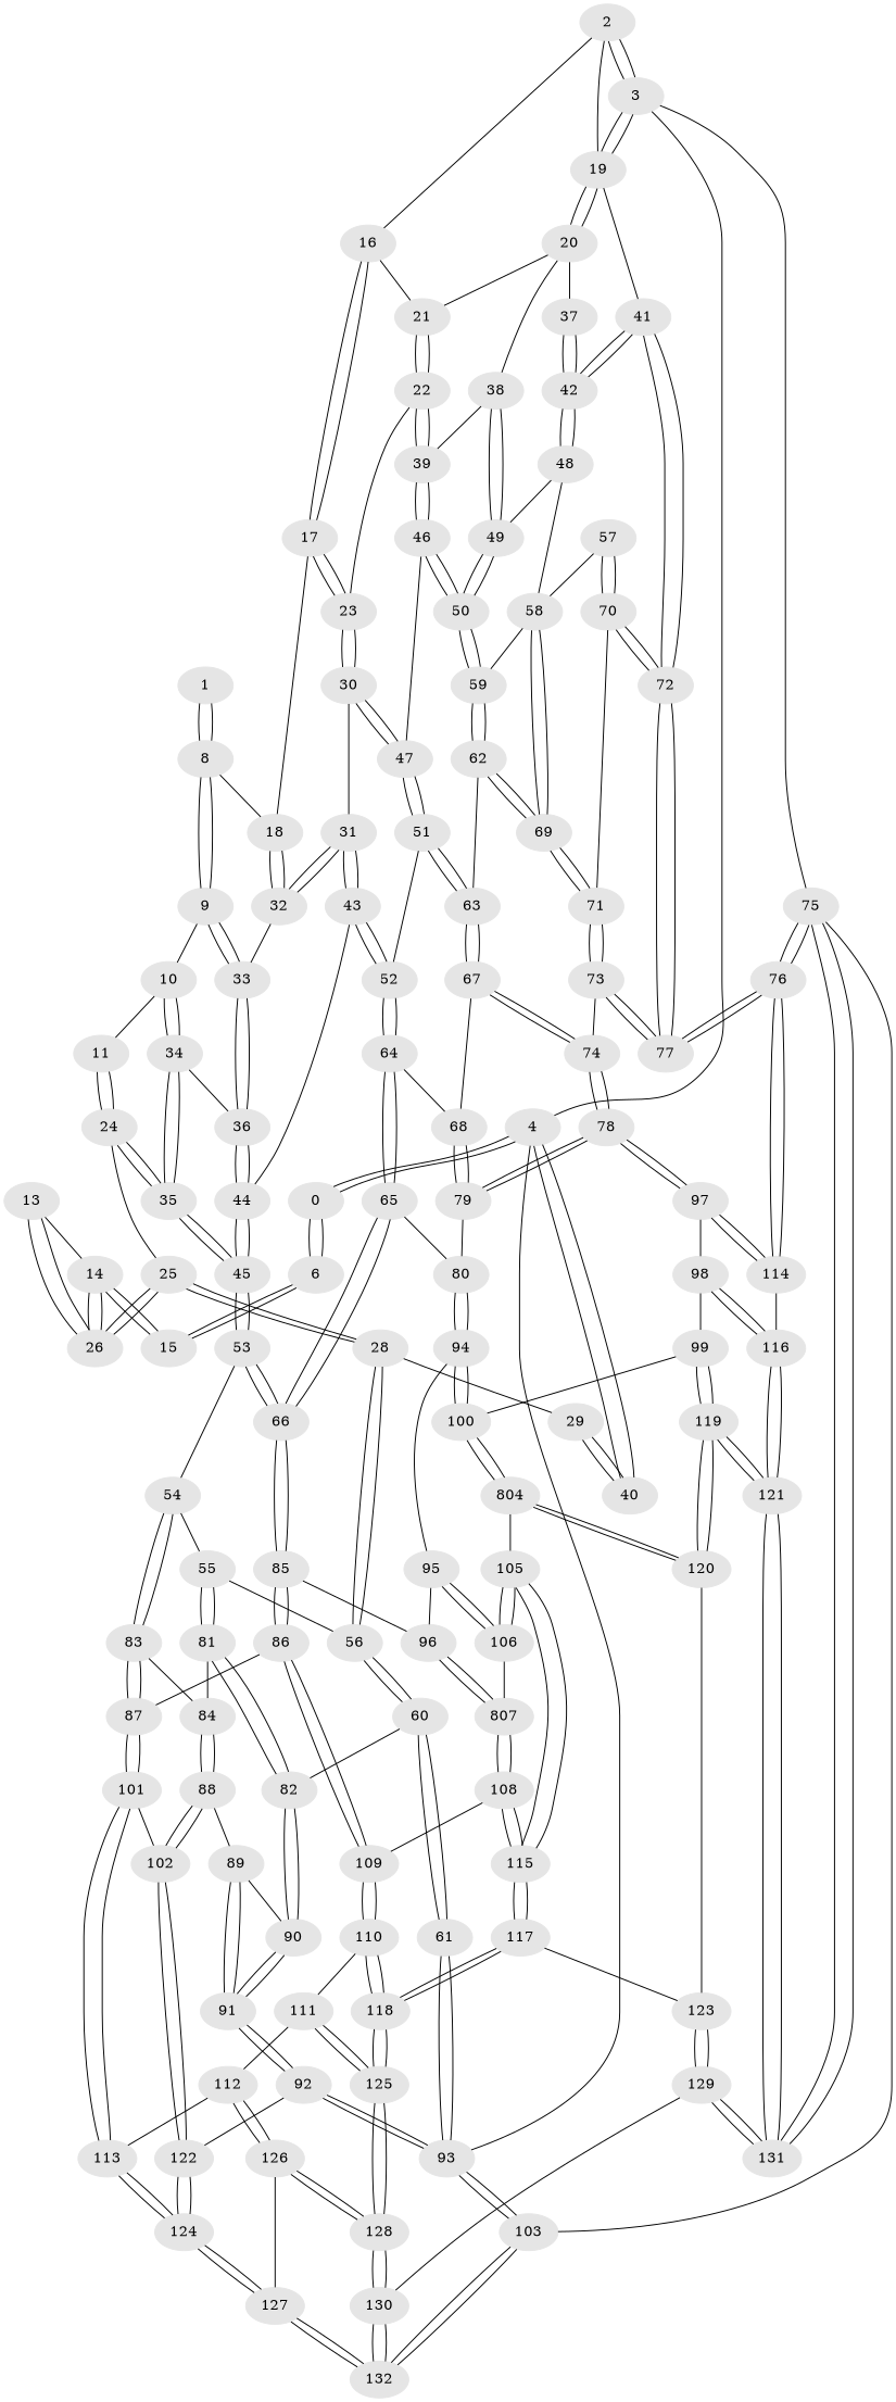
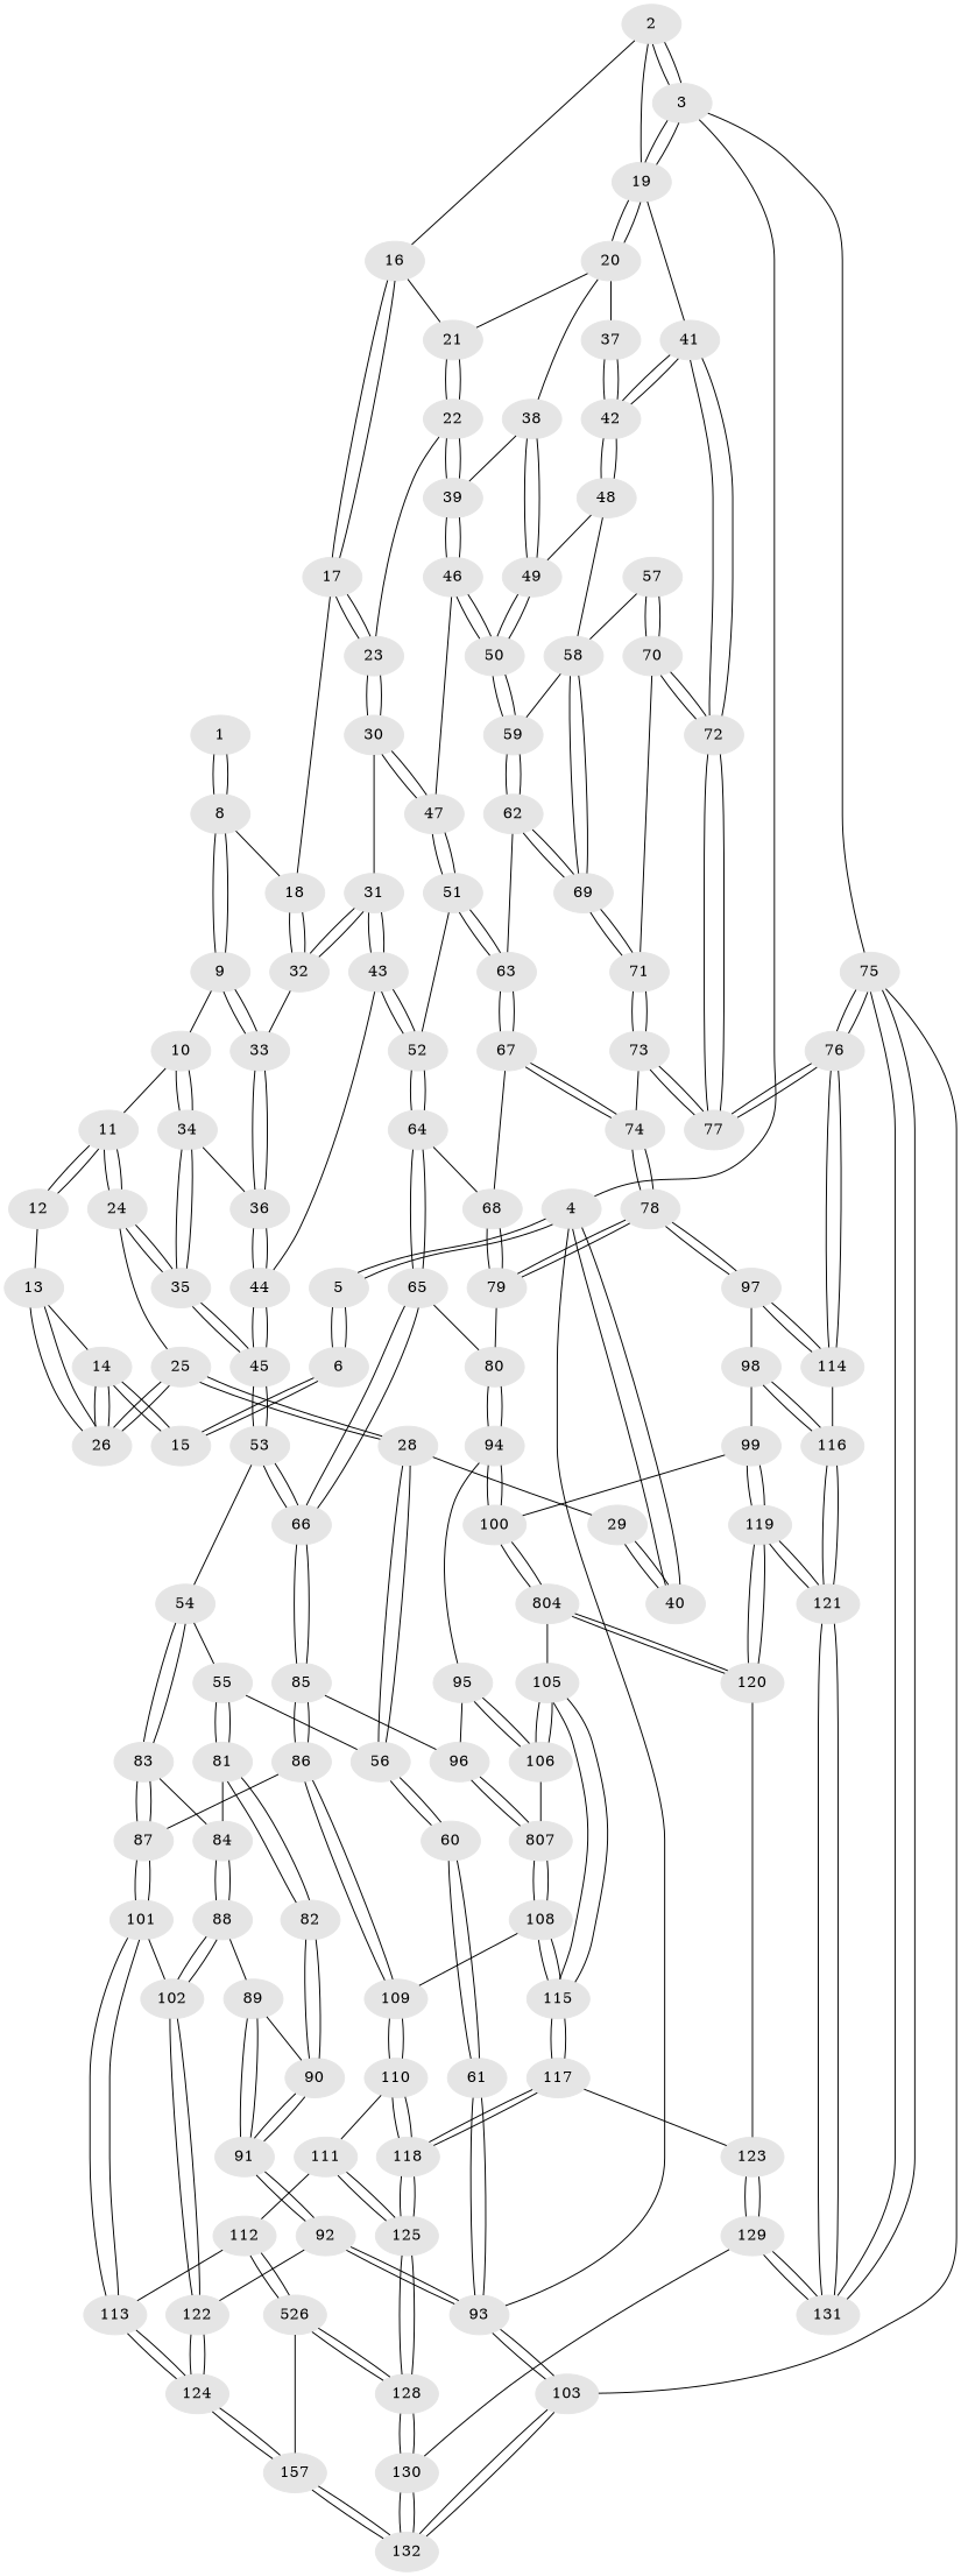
  graph {
    node [color=gray90 style=filled]
    1
    8
    2
    3
    16
    9
    18
    4
    19
    75
    17
    21
-   5 [label=0]
+   5
    40
    93
    20
    41
    103
    76
    131
    6
    132
    15
+   12
    13
    10
    33
    32
    11
    34
    36
    24
    35
    25
    14
    26
    23
    22
    30
    37
    38
    42
    72
    39
    46
    31
    47
    28
    45
    29
    56
    60
    43
    51
    44
    52
    53
    49
    48
    50
    61
    77
    58
    64
    54
    66
    59
    63
    57
    70
    62
    67
    65
    68
    55
    83
    85
    81
    84
    87
    82
    69
    71
    90
    74
    80
    79
    94
    86
    96
    78
    73
    97
    114
    116
    98
    95
    100
    88
    91
    101
    89
    102
    109
    n105 [label=807]
    110
    113
    122
    92
    124
    106
    n112 [label=804]
    108
    99
    119
    121
    120
    105
    115
    123
    117
    111
    118
    112
    125
-   126
+   126 [label=526]
    128
-   127
+   127 [label=157]
    129
    130
    1 -- 8
    1 -- 8
    8 -- 9
    8 -- 9
    8 -- 18
    2 -- 3
    2 -- 3
    2 -- 16
    3 -- 4
    3 -- 19
    3 -- 19
    3 -- 75
    16 -- 17
    16 -- 17
    16 -- 21
    9 -- 10
    9 -- 33
    9 -- 33
    18 -- 32
    18 -- 32
    4 -- 5
    4 -- 5
    4 -- 40
    4 -- 40
    4 -- 93
    19 -- 2
    19 -- 20
    19 -- 20
    19 -- 41
    75 -- 103
    75 -- 76
    75 -- 76
    75 -- 131
    75 -- 131
    17 -- 18
    17 -- 23
    17 -- 23
    21 -- 22
    21 -- 22
    5 -- 6
    5 -- 6
    93 -- 103
    93 -- 103
    20 -- 21
    20 -- 37
    20 -- 38
    41 -- 42
    41 -- 42
    41 -- 72
    41 -- 72
    103 -- 132
    103 -- 132
    76 -- 77
    76 -- 77
    76 -- 114
    76 -- 114
    6 -- 15
    6 -- 15
+   12 -- 13
    13 -- 14
    13 -- 26
    13 -- 26
    10 -- 11
    10 -- 34
    10 -- 34
    33 -- 36
    33 -- 36
    32 -- 33
+   11 -- 12
+   11 -- 12
    11 -- 24
    11 -- 24
    34 -- 36
    34 -- 35
    34 -- 35
    36 -- 44
    36 -- 44
    24 -- 35
    24 -- 35
    24 -- 25
    35 -- 45
    35 -- 45
    25 -- 26
    25 -- 26
    25 -- 28
    25 -- 28
    14 -- 15
    14 -- 15
    14 -- 26
    14 -- 26
    23 -- 30
    23 -- 30
    22 -- 23
    22 -- 39
    22 -- 39
    30 -- 31
    30 -- 47
    30 -- 47
    37 -- 42
    37 -- 42
    38 -- 39
    38 -- 49
    38 -- 49
    42 -- 48
    42 -- 48
    72 -- 77
    72 -- 77
    39 -- 46
    39 -- 46
    46 -- 47
    46 -- 50
    46 -- 50
    31 -- 32
    31 -- 32
    31 -- 43
    31 -- 43
    47 -- 51
    47 -- 51
    28 -- 29
    28 -- 56
    28 -- 56
    45 -- 53
    45 -- 53
    29 -- 40
    29 -- 40
    56 -- 60
    56 -- 60
    60 -- 61
    60 -- 61
-   60 -- 82
    43 -- 44
    43 -- 52
    43 -- 52
    51 -- 52
    51 -- 63
    51 -- 63
    44 -- 45
    44 -- 45
    52 -- 64
    52 -- 64
    53 -- 54
    53 -- 66
    53 -- 66
    49 -- 50
    49 -- 50
    48 -- 49
    48 -- 58
    50 -- 59
    50 -- 59
    61 -- 93
    61 -- 93
    58 -- 59
    58 -- 69
    58 -- 69
    64 -- 65
    64 -- 65
    64 -- 68
    54 -- 55
    54 -- 83
    54 -- 83
    66 -- 85
    66 -- 85
    59 -- 62
    59 -- 62
    63 -- 67
    63 -- 67
    57 -- 58
    57 -- 70
    57 -- 70
    70 -- 72
    70 -- 72
    70 -- 71
    62 -- 63
    62 -- 69
    62 -- 69
    67 -- 68
    67 -- 74
    67 -- 74
    65 -- 66
    65 -- 66
    65 -- 80
    68 -- 79
    68 -- 79
    55 -- 56
    55 -- 81
    55 -- 81
    83 -- 84
    83 -- 87
    83 -- 87
    85 -- 86
    85 -- 86
    85 -- 96
    81 -- 84
    81 -- 82
    81 -- 82
    84 -- 88
    84 -- 88
    87 -- 101
    87 -- 101
    82 -- 90
    82 -- 90
    69 -- 71
    69 -- 71
    71 -- 73
    71 -- 73
    90 -- 91
    90 -- 91
    74 -- 78
    74 -- 78
    80 -- 94
    80 -- 94
    79 -- 80
    94 -- 95
    94 -- 100
    94 -- 100
    86 -- 87
    86 -- 109
    86 -- 109
    96 -- n105
    96 -- n105
    78 -- 79
    78 -- 79
    78 -- 97
    78 -- 97
    73 -- 77
    73 -- 77
    73 -- 74
    97 -- 114
    97 -- 114
    97 -- 98
    114 -- 116
    116 -- 121
    116 -- 121
    98 -- 116
    98 -- 116
    98 -- 99
    95 -- 96
    95 -- 106
    95 -- 106
    100 -- n112
    100 -- n112
    88 -- 89
    88 -- 102
    88 -- 102
    91 -- 92
    91 -- 92
    101 -- 102
    101 -- 113
    101 -- 113
    89 -- 90
    89 -- 91
    89 -- 91
    102 -- 122
    102 -- 122
    109 -- 110
    109 -- 110
    n105 -- 108
    n105 -- 108
    110 -- 111
    110 -- 118
    110 -- 118
    113 -- 124
    113 -- 124
    122 -- 124
    122 -- 124
    92 -- 93
    92 -- 93
    92 -- 122
    124 -- 127
    124 -- 127
    106 -- n105
    n112 -- 120
    n112 -- 120
    n112 -- 105
    108 -- 109
    108 -- 115
    108 -- 115
    99 -- 100
    99 -- 119
    99 -- 119
    119 -- 121
    119 -- 121
    119 -- 120
    119 -- 120
    121 -- 131
    121 -- 131
    120 -- 123
    105 -- 106
    105 -- 106
    105 -- 115
    105 -- 115
    115 -- 117
    115 -- 117
    123 -- 129
    123 -- 129
    117 -- 123
    117 -- 118
    117 -- 118
    111 -- 112
    111 -- 125
    111 -- 125
    118 -- 125
    118 -- 125
    112 -- 113
    112 -- 126
    112 -- 126
    125 -- 128
    125 -- 128
    126 -- 128
    126 -- 128
    126 -- 127
    128 -- 130
    128 -- 130
    127 -- 132
    127 -- 132
    129 -- 131
    129 -- 131
    129 -- 130
    130 -- 132
    130 -- 132
  }
